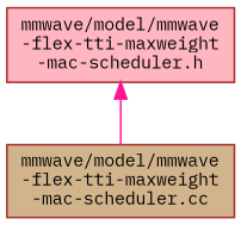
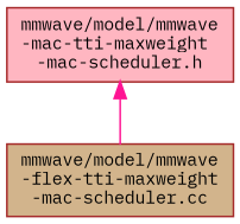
  digraph {
    fontname="IBM Plex Mono"
    node [color=brown fontname="IBM Plex Mono" fontsize=10 shape=record style=filled]
-   n1 [fillcolor=lightpink fontcolor=black height=0.2 label="mmwave/model/mmwave\l-flex-tti-maxweight\l-mac-scheduler.h" width=0.4]
+   n1 [fillcolor=lightpink fontcolor=black height=0.2 label="mmwave/model/mmwave\l-mac-tti-maxweight\l-mac-scheduler.h" width=0.4]
    n2 [fillcolor=tan height=0.2 label="mmwave/model/mmwave\l-flex-tti-maxweight\l-mac-scheduler.cc" width=0.4]
    n1 -> n2 [color=deeppink dir=back fontname="IBM Plex Mono" fontsize=10 labelfontname=Helvetica labelfontsize=10 style=solid]
  }
